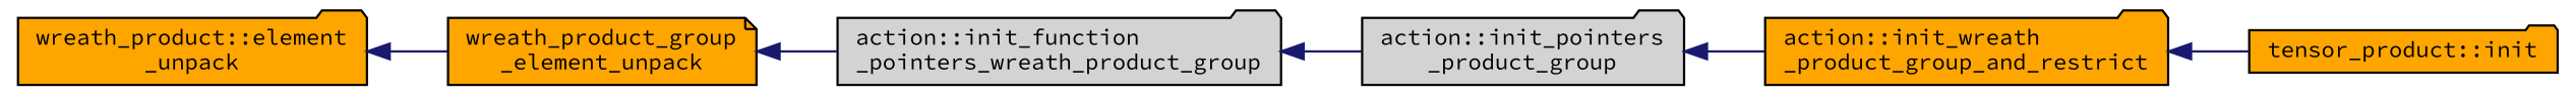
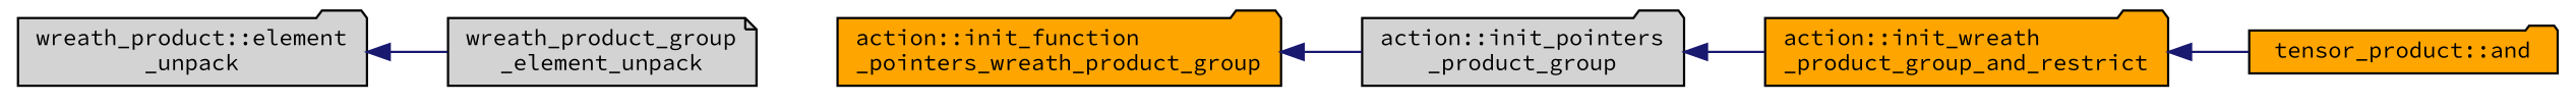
  digraph {
    fontname="Source Code Pro"
    rankdir=LR
    node [color=black fillcolor=orange fontname="Source Code Pro" fontsize=10 shape=folder style=filled]
    edge [color=midnightblue dir=back fontname="Source Code Pro" fontsize=10 labelfontname=Helvetica labelfontsize=10 style=solid]
-   n1 [fontcolor=black height=0.2 label="wreath_product::element\l_unpack" width=0.4]
-   n2 [height=0.2 label="wreath_product_group\l_element_unpack" shape=note width=0.4]
-   n3 [fillcolor=lightgrey height=0.2 label="action::init_function\l_pointers_wreath_product_group" width=0.4]
+   n1 [fillcolor=lightgrey fontcolor=black height=0.2 label="wreath_product::element\l_unpack" width=0.4]
+   n2 [fillcolor=lightgrey height=0.2 label="wreath_product_group\l_element_unpack" shape=note width=0.4]
+   n3 [height=0.2 label="action::init_function\l_pointers_wreath_product_group" width=0.4]
    n4 [fillcolor=lightgrey height=0.2 label="action::init_pointers\l_product_group" width=0.4]
    n5 [height=0.2 label="action::init_wreath\l_product_group_and_restrict" width=0.4]
-   n6 [height=0.2 label="tensor_product::init" width=0.4]
+   n6 [height=0.2 label="tensor_product::and" width=0.4]
    n1 -> n2
-   n2 -> n3
    n3 -> n4
    n4 -> n5
    n5 -> n6
  }
